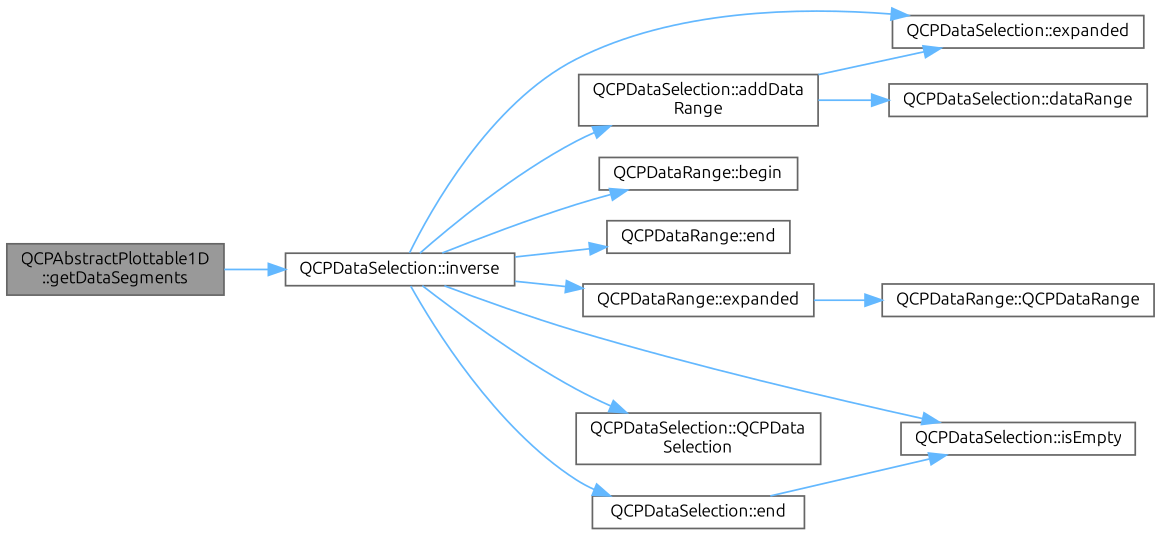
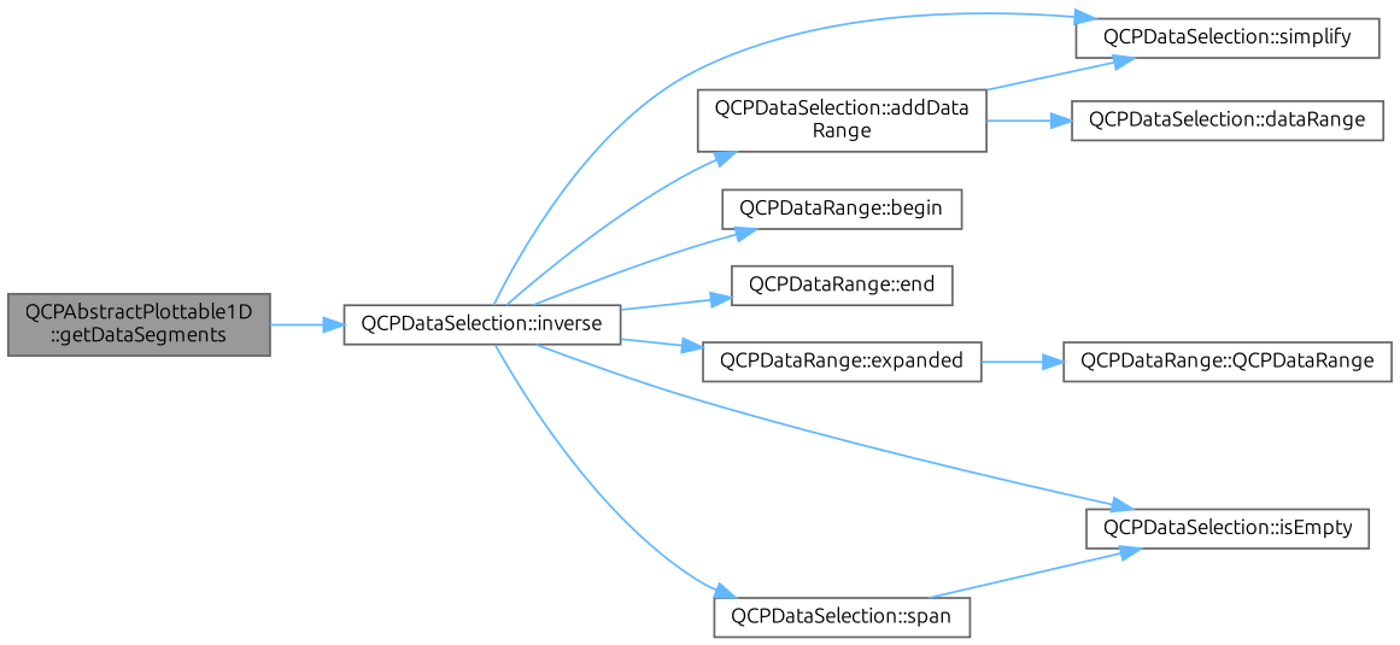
  digraph {
    fontname=Ubuntu
    rankdir=LR
    node [color=grey40 fillcolor=white fontname=Ubuntu fontsize=10 shape=box style=filled]
    edge [color=steelblue1 fontname=Ubuntu fontsize=10 labelfontname=Helvetica labelfontsize=10 style=solid]
    n1 [color=gray40 fillcolor=grey60 fontcolor=black height=0.2 label="QCPAbstractPlottable1D\l::getDataSegments" width=0.4]
    n2 [height=0.2 label="QCPDataSelection::inverse" width=0.4]
-   n3 [height=0.2 label="QCPDataSelection::expanded" width=0.4]
+   n3 [height=0.2 label="QCPDataSelection::simplify" width=0.4]
    n4 [height=0.2 label="QCPDataSelection::addData\lRange" width=0.4]
    n5 [height=0.2 label="QCPDataRange::begin" width=0.4]
    n6 [height=0.2 label="QCPDataRange::end" width=0.4]
    n7 [height=0.2 label="QCPDataRange::expanded" width=0.4]
    n8 [height=0.2 label="QCPDataSelection::isEmpty" width=0.4]
-   n9 [height=0.2 label="QCPDataSelection::QCPData\lSelection" width=0.4]
-   n10 [height=0.2 label="QCPDataSelection::end" width=0.4]
+   n10 [height=0.2 label="QCPDataSelection::span" width=0.4]
    n11 [height=0.2 label="QCPDataSelection::dataRange" width=0.4]
    n12 [height=0.2 label="QCPDataRange::QCPDataRange" width=0.4]
    n1 -> n2
    n2 -> n3
    n2 -> n4
    n2 -> n5
    n2 -> n6
    n2 -> n7
    n2 -> n8
-   n2 -> n9
    n2 -> n10
    n4 -> n3
    n4 -> n11
    n7 -> n12
    n10 -> n8
  }
